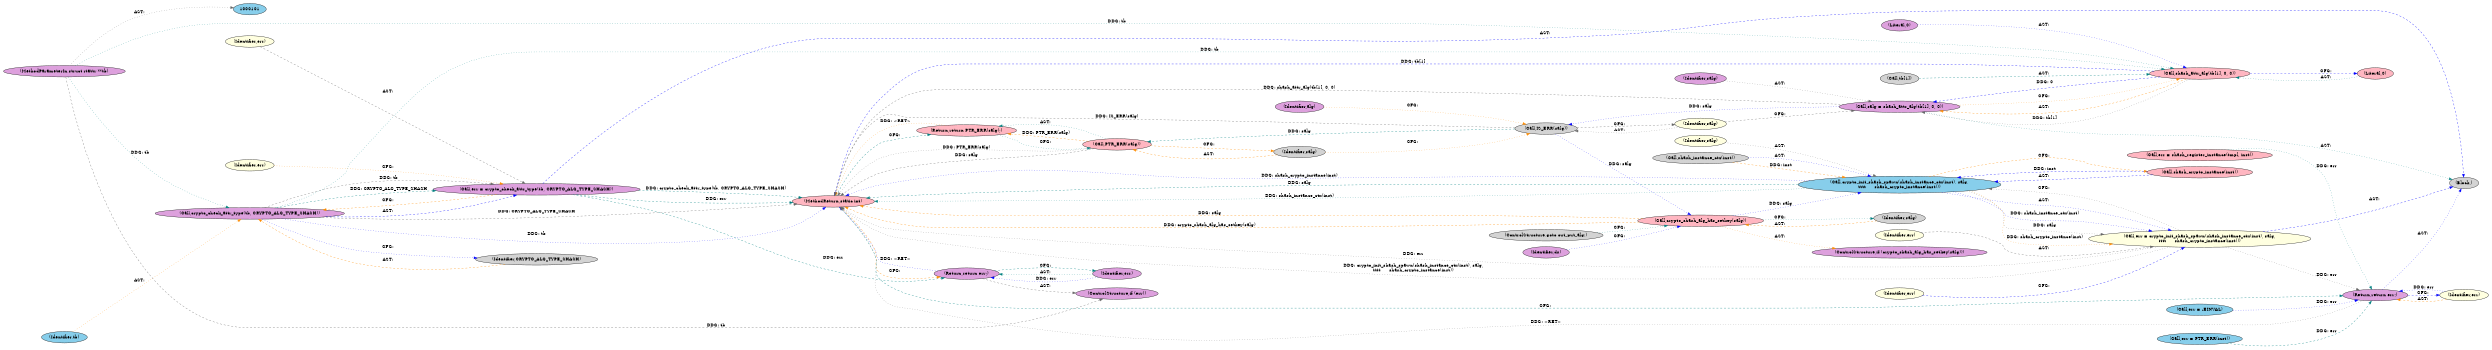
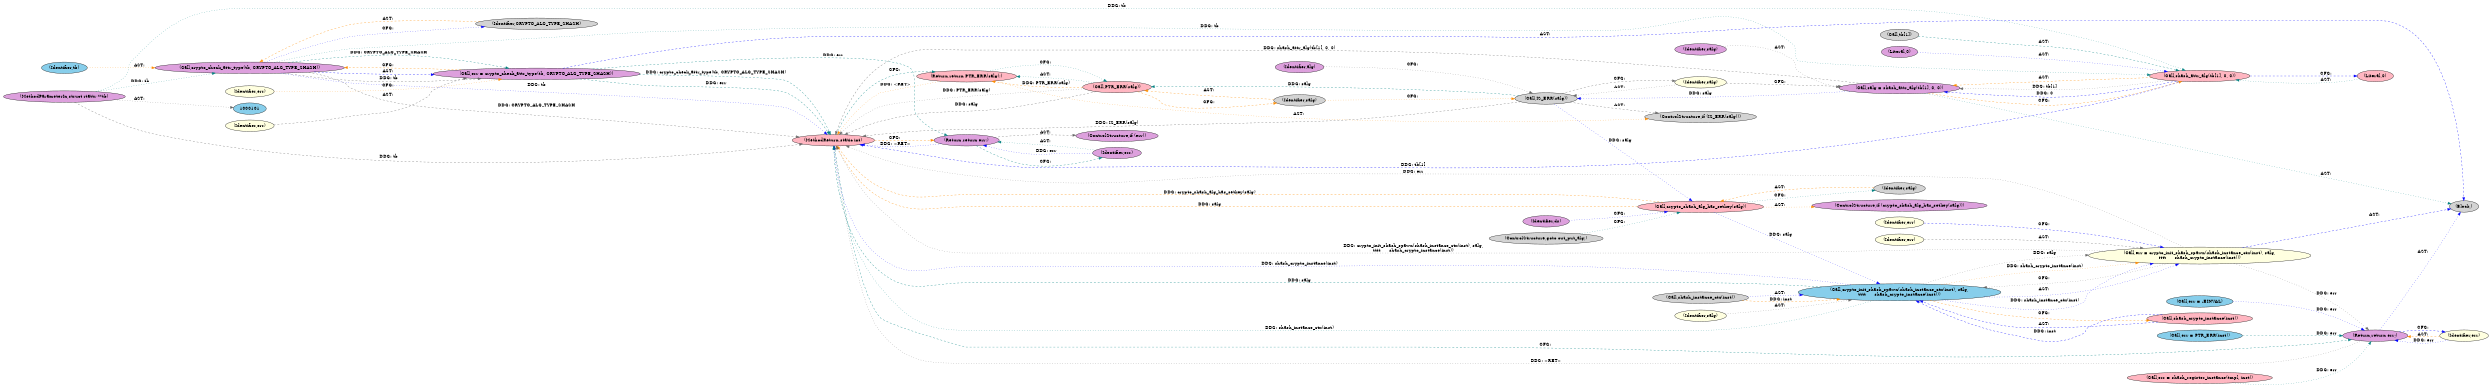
  digraph {
    rankdir=LR
    node [fillcolor=plum style=filled]
    edge [color=blue style=dotted]
    n1 [label="(Call,crypto_check_attr_type(tb, CRYPTO_ALG_TYPE_SHASH))"]
    n2 [label="(Call,err = crypto_check_attr_type(tb, CRYPTO_ALG_TYPE_SHASH))"]
    n3 [fillcolor=lightpink label="(Call,shash_attr_alg(tb[1], 0, 0))"]
    n4 [fillcolor=lightgrey label="(Identifier,CRYPTO_ALG_TYPE_SHASH)"]
    n5 [fillcolor=lightpink label="(MethodReturn,static int)"]
    n6 [label="(Return,return err;)"]
    n7 [fillcolor=lightgrey label="(Block,)"]
    n8 [label="(Call,salg = shash_attr_alg(tb[1], 0, 0))"]
    n9 [fillcolor=lightpink label="(Literal,0)"]
    n10 [fillcolor=lightpink label="(Return,return PTR_ERR(salg);)"]
    n11 [label="(Return,return err;)"]
    n12 [label="(MethodParameterIn,struct rtattr **tb)"]
    1000101 [fillcolor=skyblue]
    n14 [label="(ControlStructure,if (err))"]
    n15 [label="(Identifier,err)"]
    n16 [fillcolor=lightgrey label="(Call,IS_ERR(salg))"]
    n17 [fillcolor=lightpink label="(Call,PTR_ERR(salg))"]
    n18 [fillcolor=lightpink label="(Call,crypto_shash_alg_has_setkey(salg))"]
+   n19 [fillcolor=lightgrey label="(ControlStructure,if (IS_ERR(salg)))"]
    n20 [fillcolor=lightyellow label="(Identifier,salg)"]
    n21 [fillcolor=lightgrey label="(Identifier,salg)"]
    n22 [fillcolor=skyblue label="(Call,crypto_init_shash_spawn(shash_instance_ctx(inst), salg,\n\t\t\t\t      shash_crypto_instance(inst)))"]
    n23 [label="(ControlStructure,if (crypto_shash_alg_has_setkey(salg)))"]
    n24 [fillcolor=lightgrey label="(Identifier,salg)"]
    n25 [fillcolor=lightyellow label="(Call,err = crypto_init_shash_spawn(shash_instance_ctx(inst), salg,\n\t\t\t\t      shash_crypto_instance(inst)))"]
    n26 [fillcolor=lightpink label="(Call,shash_crypto_instance(inst))"]
    n27 [fillcolor=lightyellow label="(Identifier,err)"]
    n28 [fillcolor=skyblue label="(Identifier,tb)"]
    n29 [fillcolor=lightgrey label="(Call,tb[1])"]
    n30 [fillcolor=skyblue label="(Call,err = -EINVAL)"]
    n31 [fillcolor=lightgrey label="(Call,shash_instance_ctx(inst))"]
    n32 [label="(Literal,0)"]
    n33 [fillcolor=lightyellow label="(Identifier,err)"]
    n34 [fillcolor=lightyellow label="(Identifier,salg)"]
    n35 [fillcolor=skyblue label="(Call,err = PTR_ERR(inst))"]
    n36 [label="(Identifier,alg)"]
    n37 [fillcolor=lightyellow label="(Identifier,err)"]
    n38 [label="(Identifier,salg)"]
    n39 [label="(Identifier,ds)"]
    n40 [fillcolor=lightpink label="(Call,err = shash_register_instance(tmpl, inst))"]
    n41 [fillcolor=lightgrey label="(ControlStructure,goto out_put_alg;)"]
    n42 [fillcolor=lightyellow label="(Identifier,err)"]
    n43 [fillcolor=lightyellow label="(Identifier,err)"]
    n1 -> n2 [label="AST: " style=dashed]
    n1 -> n2 [color=gray40 label="DDG: tb" style=dashed]
    n1 -> n2 [color=teal label="DDG: CRYPTO_ALG_TYPE_SHASH" style=dashed]
    n1 -> n3 [color=teal label="DDG: tb"]
    n1 -> n4 [label="CFG: "]
    n1 -> n5 [label="DDG: tb"]
    n1 -> n5 [color=gray40 label="DDG: CRYPTO_ALG_TYPE_SHASH" style=dashed]
    n2 -> n1 [color=darkorange label="CFG: " style=dashed]
    n2 -> n5 [color=teal label="DDG: err" style=dashed]
    n2 -> n5 [color=teal label="DDG: crypto_check_attr_type(tb, CRYPTO_ALG_TYPE_SHASH)" style=dashed]
    n2 -> n6 [color=teal label="DDG: err" style=dashed]
    n2 -> n7 [label="AST: " style=dashed]
    n3 -> n5 [label="DDG: tb[1]" style=dashed]
    n3 -> n8 [color=darkorange label="AST: " style=dashed]
    n3 -> n8 [color=gray40 label="DDG: tb[1]"]
    n3 -> n8 [label="DDG: 0" style=dashed]
    n3 -> n9 [label="CFG: " style=dashed]
    n4 -> n1 [color=darkorange label="AST: " style=dashed]
    n5 -> n6 [color=darkorange label="CFG: " style=dashed]
    n5 -> n10 [color=teal label="CFG: " style=dashed]
    n5 -> n11 [color=teal label="CFG: " style=dashed]
    n6 -> n5 [label="DDG: <RET>"]
    n6 -> n14 [color=gray40 label="AST: " style=dashed]
    n6 -> n15 [color=teal label="CFG: " style=dashed]
-   n8 -> n3 [color=darkorange label="CFG: "]
+   n8 -> n3 [color=darkorange label="CFG: " style=dashed]
    n8 -> n5 [color=gray40 label="DDG: shash_attr_alg(tb[1], 0, 0)" style=dashed]
    n8 -> n7 [color=teal label="AST: "]
    n8 -> n16 [label="DDG: salg"]
    n9 -> n3 [color=teal label="AST: "]
    n10 -> n5 [color=darkorange label="DDG: <RET>"]
    n10 -> n17 [color=teal label="CFG: "]
+   n10 -> n19 [color=darkorange label="AST: "]
    n11 -> n5 [color=gray40 label="DDG: <RET>"]
    n11 -> n7 [label="AST: "]
    n11 -> n27 [label="CFG: " style=dashed]
    n12 -> n1 [color=teal label="DDG: tb"]
    n12 -> n3 [color=teal label="DDG: tb"]
-   n12 -> n14 [color=gray40 label="DDG: tb" style=dashed]
+   n12 -> n5 [color=gray40 label="DDG: tb" style=dashed]
    n12 -> 1000101 [color=gray40 label="AST: "]
    n15 -> n6 [color=teal label="AST: "]
    n15 -> n6 [label="DDG: err"]
    n16 -> n5 [color=gray40 label="DDG: IS_ERR(salg)" style=dashed]
    n16 -> n17 [color=teal label="DDG: salg" style=dashed]
    n16 -> n18 [label="DDG: salg"]
+   n16 -> n19 [color=gray40 label="AST: " style=dashed]
    n16 -> n20 [color=gray40 label="CFG: " style=dashed]
    n17 -> n5 [color=gray40 label="DDG: PTR_ERR(salg)"]
    n17 -> n5 [color=gray40 label="DDG: salg" style=dashed]
    n17 -> n10 [color=teal label="AST: "]
    n17 -> n10 [color=darkorange label="DDG: PTR_ERR(salg)" style=dashed]
    n17 -> n21 [color=darkorange label="CFG: " style=dashed]
    n18 -> n5 [color=darkorange label="DDG: crypto_shash_alg_has_setkey(salg)" style=dashed]
    n18 -> n5 [color=darkorange label="DDG: salg" style=dashed]
    n18 -> n22 [label="DDG: salg"]
    n18 -> n23 [color=darkorange label="AST: "]
    n18 -> n24 [color=teal label="CFG: "]
    n20 -> n8 [color=gray40 label="CFG: " style=dashed]
    n20 -> n16 [color=gray40 label="AST: "]
    n21 -> n16 [color=darkorange label="CFG: "]
    n21 -> n17 [color=darkorange label="AST: " style=dashed]
    n22 -> n5 [color=teal label="DDG: shash_instance_ctx(inst)"]
    n22 -> n5 [label="DDG: shash_crypto_instance(inst)"]
    n22 -> n5 [color=teal label="DDG: salg" style=dashed]
    n22 -> n25 [label="AST: "]
    n22 -> n25 [label="DDG: shash_instance_ctx(inst)"]
    n22 -> n25 [color=gray40 label="DDG: salg"]
    n22 -> n25 [color=darkorange label="DDG: shash_crypto_instance(inst)"]
    n22 -> n26 [color=darkorange label="CFG: " style=dashed]
    n24 -> n18 [color=darkorange label="AST: " style=dashed]
    n25 -> n5 [color=gray40 label="DDG: err"]
    n25 -> n5 [color=gray40 label="DDG: crypto_init_shash_spawn(shash_instance_ctx(inst), salg,\n\t\t\t\t      shash_crypto_instance(inst))"]
    n25 -> n7 [label="AST: " style=dashed]
    n25 -> n11 [color=gray40 label="DDG: err"]
    n25 -> n22 [color=gray40 label="CFG: "]
    n26 -> n22 [label="AST: " style=dashed]
    n26 -> n22 [label="DDG: inst" style=dashed]
    n27 -> n11 [color=darkorange label="AST: " style=dashed]
    n27 -> n11 [label="DDG: err"]
    n28 -> n1 [color=darkorange label="AST: "]
    n29 -> n3 [color=teal label="AST: " style=dashed]
    n30 -> n11 [label="DDG: err"]
    n31 -> n22 [label="AST: "]
    n31 -> n22 [color=darkorange label="DDG: inst" style=dashed]
    n32 -> n3 [label="AST: "]
    n33 -> n2 [color=darkorange label="CFG: "]
    n34 -> n22 [color=gray40 label="AST: "]
    n35 -> n11 [color=teal label="DDG: err" style=dashed]
-   n36 -> n16 [color=darkorange label="CFG: "]
+   n36 -> n16 [color=gray40 label="CFG: "]
    n37 -> n2 [color=gray40 label="AST: " style=dashed]
    n38 -> n8 [color=gray40 label="AST: "]
    n39 -> n18 [label="CFG: "]
    n40 -> n11 [color=teal label="DDG: err"]
    n41 -> n18 [color=teal label="CFG: "]
    n42 -> n25 [label="CFG: " style=dashed]
    n43 -> n25 [color=gray40 label="AST: " style=dashed]
  }
